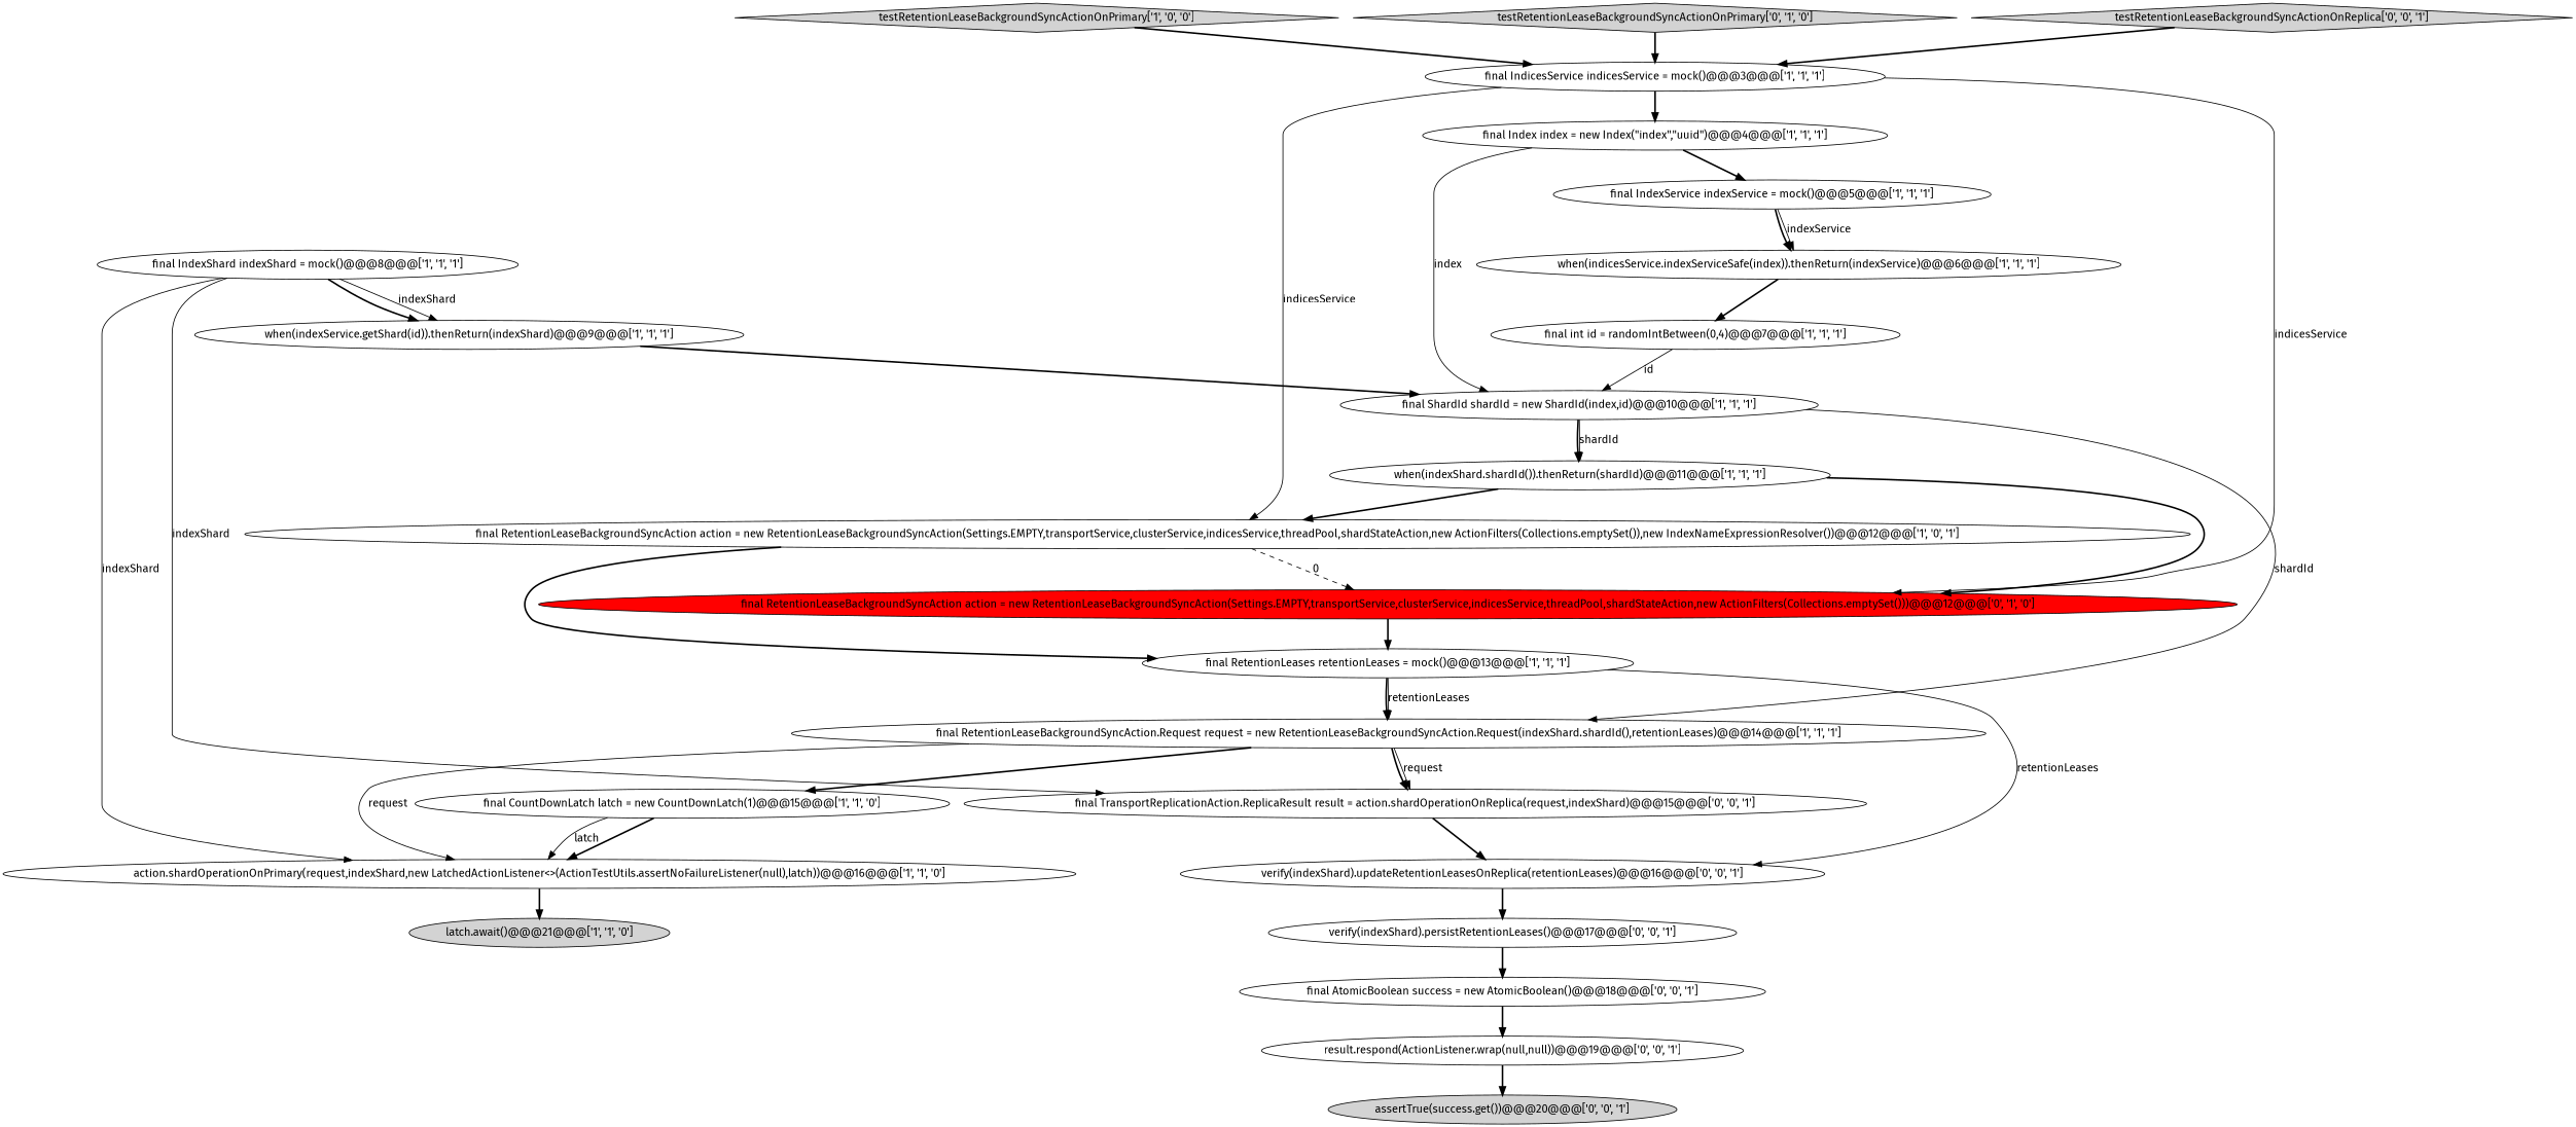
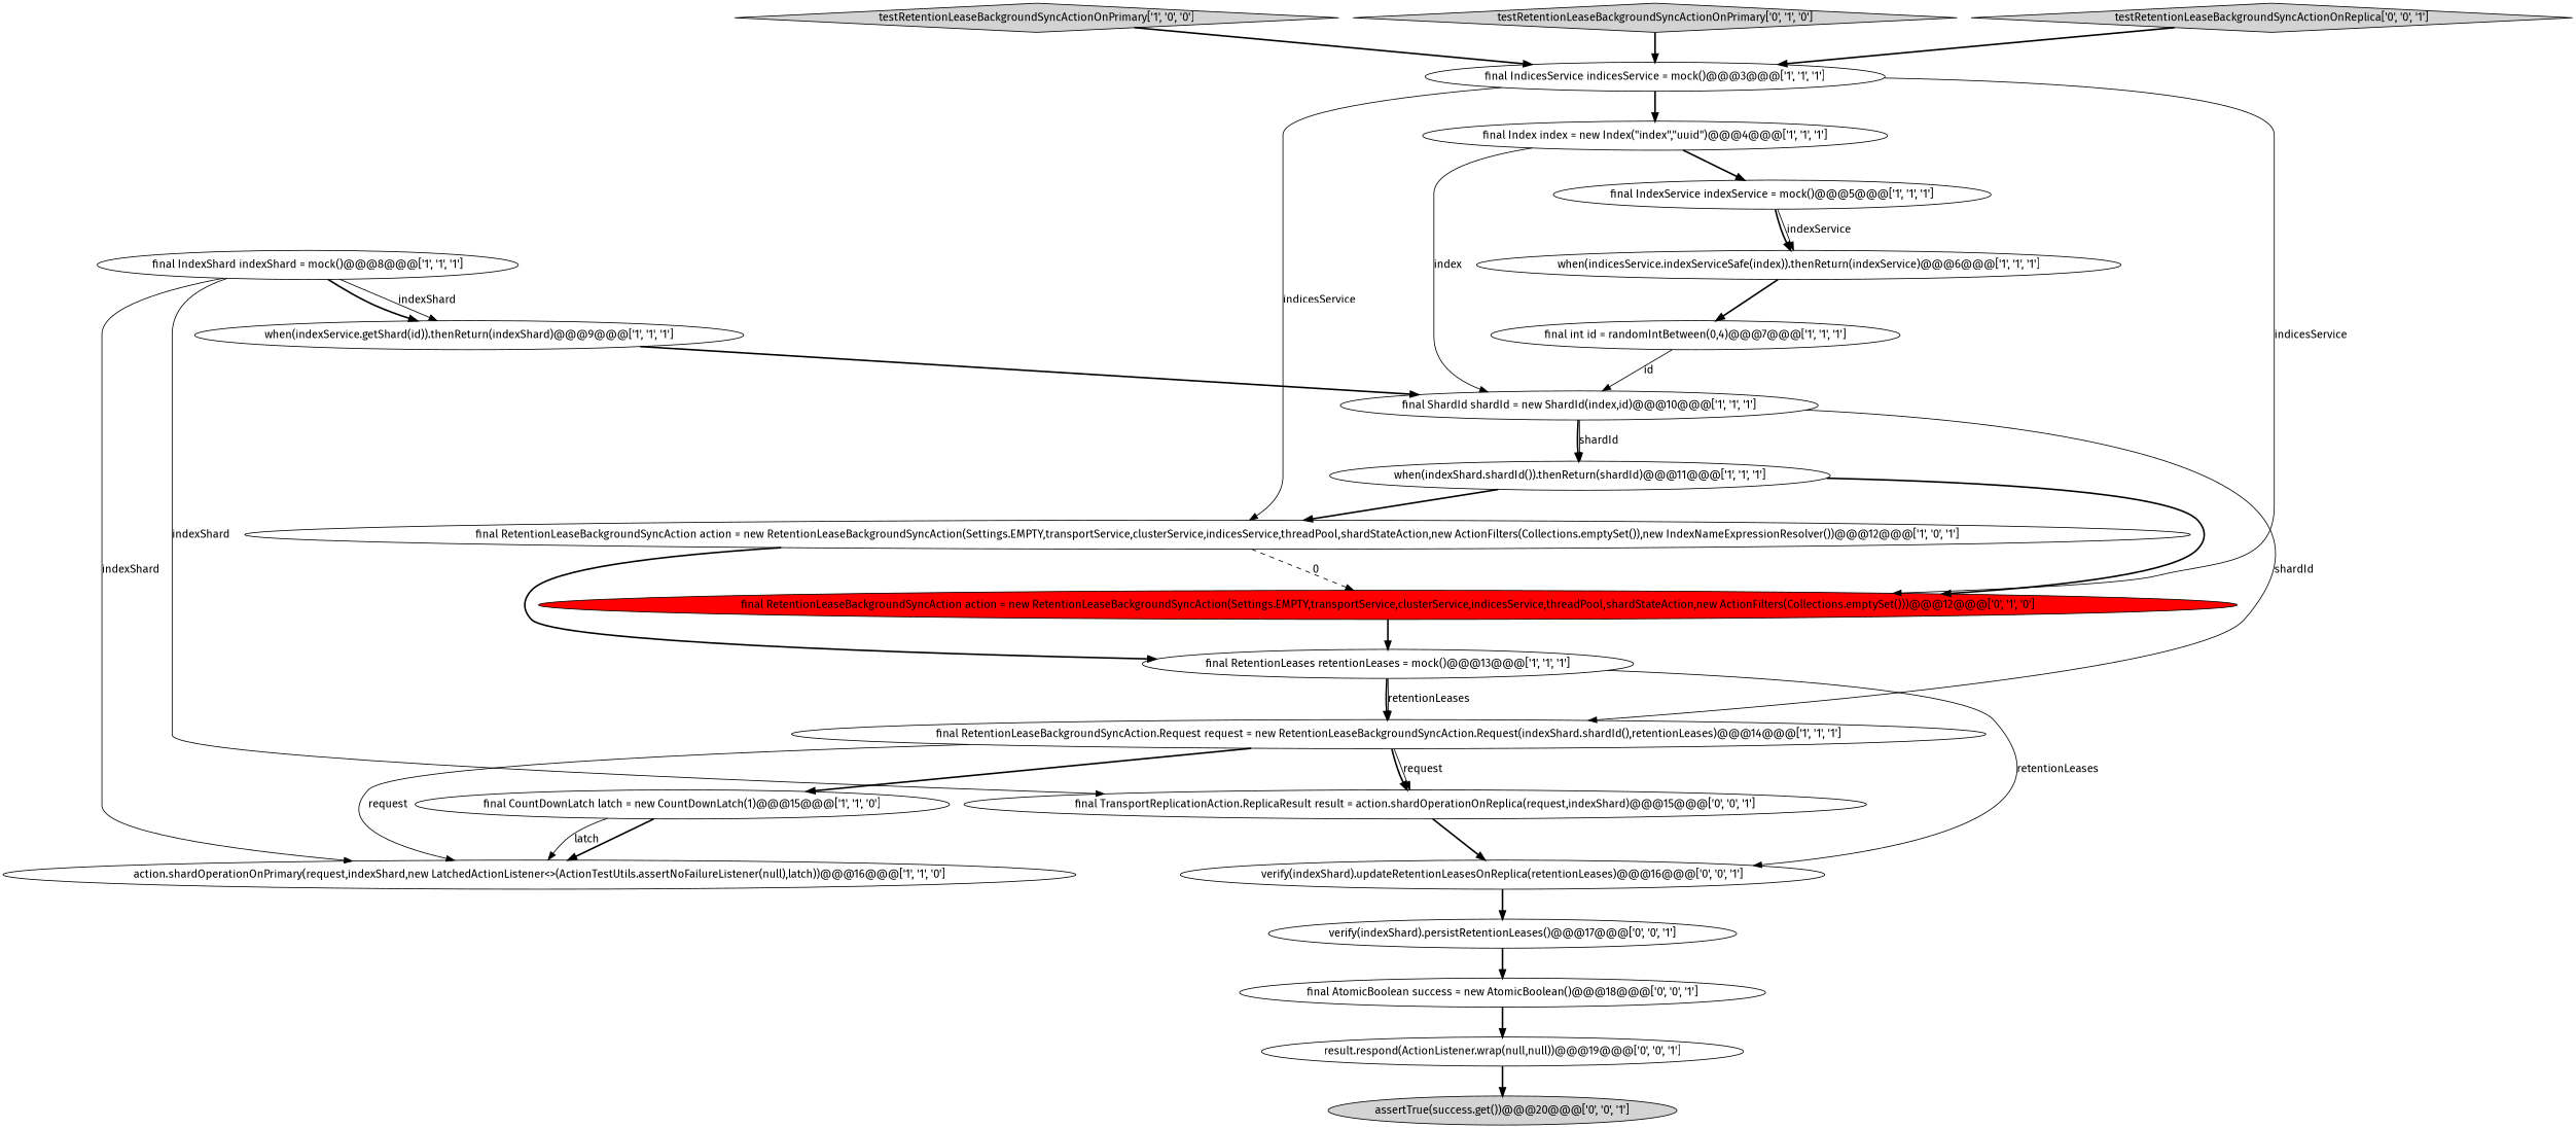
  digraph {
    fontname="Fira Sans"
    node [fillcolor=white fontname="Fira Sans" shape=ellipse style=filled]
    edge [fontname="Fira Sans" style=bold]
    n1 [label="final AtomicBoolean success = new AtomicBoolean()@@@18@@@['0', '0', '1']"]
    n2 [label="result.respond(ActionListener.wrap(null,null))@@@19@@@['0', '0', '1']"]
    n3 [fillcolor=lightgray label="assertTrue(success.get())@@@20@@@['0', '0', '1']"]
    n4 [label="final int id = randomIntBetween(0,4)@@@7@@@['1', '1', '1']"]
    n5 [label="final ShardId shardId = new ShardId(index,id)@@@10@@@['1', '1', '1']"]
    n6 [label="when(indexShard.shardId()).thenReturn(shardId)@@@11@@@['1', '1', '1']"]
    n7 [label="final RetentionLeaseBackgroundSyncAction.Request request = new RetentionLeaseBackgroundSyncAction.Request(indexShard.shardId(),retentionLeases)@@@14@@@['1', '1', '1']"]
    n8 [label="final IndexShard indexShard = mock()@@@8@@@['1', '1', '1']"]
    n9 [label="final TransportReplicationAction.ReplicaResult result = action.shardOperationOnReplica(request,indexShard)@@@15@@@['0', '0', '1']"]
    n10 [label="when(indexService.getShard(id)).thenReturn(indexShard)@@@9@@@['1', '1', '1']"]
    n11 [label="action.shardOperationOnPrimary(request,indexShard,new LatchedActionListener<>(ActionTestUtils.assertNoFailureListener(null),latch))@@@16@@@['1', '1', '0']"]
    n12 [label="final IndexService indexService = mock()@@@5@@@['1', '1', '1']"]
    n13 [label="when(indicesService.indexServiceSafe(index)).thenReturn(indexService)@@@6@@@['1', '1', '1']"]
    n14 [label="final IndicesService indicesService = mock()@@@3@@@['1', '1', '1']"]
    n15 [label="final Index index = new Index(\"index\",\"uuid\")@@@4@@@['1', '1', '1']"]
    n16 [label="final RetentionLeaseBackgroundSyncAction action = new RetentionLeaseBackgroundSyncAction(Settings.EMPTY,transportService,clusterService,indicesService,threadPool,shardStateAction,new ActionFilters(Collections.emptySet()),new IndexNameExpressionResolver())@@@12@@@['1', '0', '1']"]
    n17 [fillcolor=red label="final RetentionLeaseBackgroundSyncAction action = new RetentionLeaseBackgroundSyncAction(Settings.EMPTY,transportService,clusterService,indicesService,threadPool,shardStateAction,new ActionFilters(Collections.emptySet()))@@@12@@@['0', '1', '0']"]
    n18 [label="final RetentionLeases retentionLeases = mock()@@@13@@@['1', '1', '1']"]
    n19 [label="verify(indexShard).updateRetentionLeasesOnReplica(retentionLeases)@@@16@@@['0', '0', '1']"]
    n20 [label="verify(indexShard).persistRetentionLeases()@@@17@@@['0', '0', '1']"]
    n21 [label="final CountDownLatch latch = new CountDownLatch(1)@@@15@@@['1', '1', '0']"]
    n22 [fillcolor=lightgray label="testRetentionLeaseBackgroundSyncActionOnPrimary['1', '0', '0']" shape=diamond]
    n23 [fillcolor=lightgray label="testRetentionLeaseBackgroundSyncActionOnPrimary['0', '1', '0']" shape=diamond]
-   n24 [fillcolor=lightgray label="latch.await()@@@21@@@['1', '1', '0']"]
    n25 [fillcolor=lightgray label="testRetentionLeaseBackgroundSyncActionOnReplica['0', '0', '1']" shape=diamond]
    n1 -> n2
    n2 -> n3
    n4 -> n5 [label=id style=solid]
    n5 -> n6 [label=shardId style=solid]
    n5 -> n6
    n5 -> n7 [label=shardId style=solid]
    n6 -> n16
    n6 -> n17
    n7 -> n9
    n7 -> n9 [label=request style=solid]
    n7 -> n11 [label=request style=solid]
    n7 -> n21
    n8 -> n9 [label=indexShard style=solid]
    n8 -> n10 [label=indexShard style=solid]
    n8 -> n10
    n8 -> n11 [label=indexShard style=solid]
    n9 -> n19
    n10 -> n5
-   n11 -> n24
    n12 -> n13
    n12 -> n13 [label=indexService style=solid]
    n13 -> n4
    n14 -> n15
    n14 -> n16 [label=indicesService style=solid]
    n14 -> n17 [label=indicesService style=solid]
    n15 -> n5 [label=index style=solid]
    n15 -> n12
    n16 -> n17 [label=0 style=dashed]
    n16 -> n18
    n17 -> n18
    n18 -> n7
    n18 -> n7 [label=retentionLeases style=solid]
    n18 -> n19 [label=retentionLeases style=solid]
    n19 -> n20
    n20 -> n1
    n21 -> n11
    n21 -> n11 [label=latch style=solid]
    n22 -> n14
    n23 -> n14
    n25 -> n14
  }
